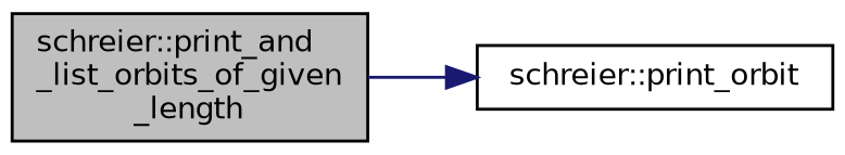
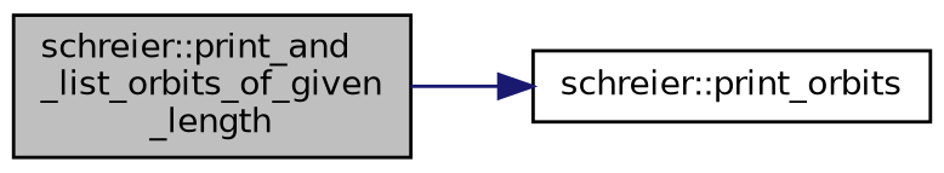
  digraph {
    rankdir=LR
    node [color=black fontname=Helvetica fontsize=10 shape=record style=filled]
    n1 [fillcolor=grey75 fontcolor=black height=0.2 label="schreier::print_and\l_list_orbits_of_given\l_length" width=0.4]
-   n2 [fillcolor=white height=0.2 label="schreier::print_orbit" width=0.4]
+   n2 [fillcolor=white height=0.2 label="schreier::print_orbits" width=0.4]
    n1 -> n2 [color=midnightblue fontname=Helvetica fontsize=10 labelfontname=Helvetica labelfontsize=10 style=solid]
  }
